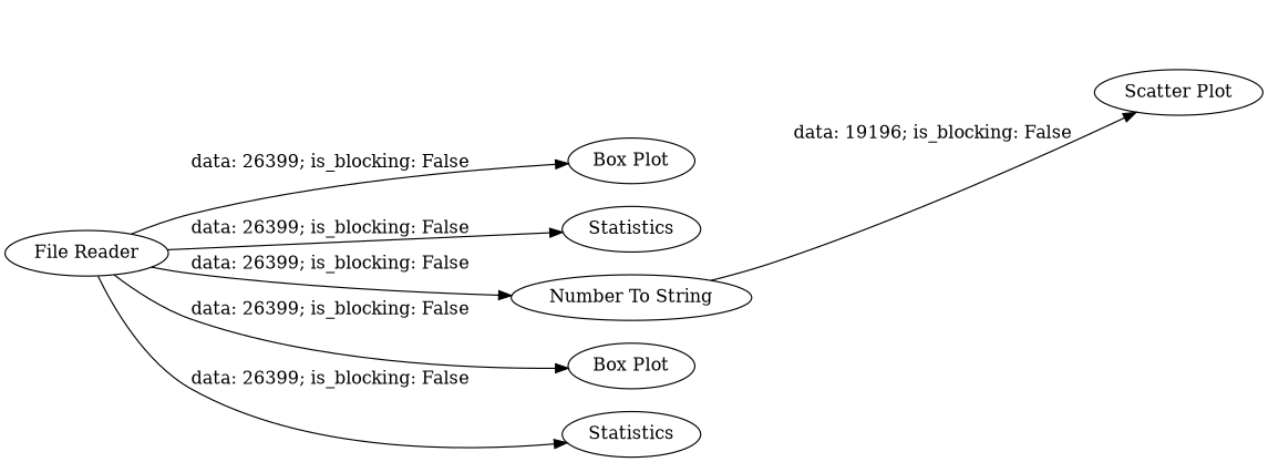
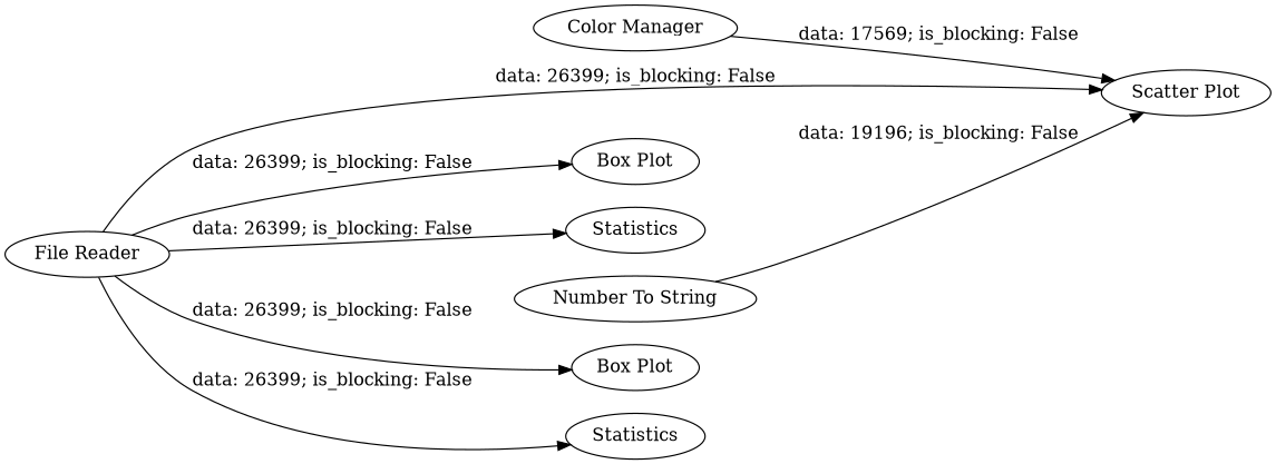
  digraph {
    rankdir=LR
+   n1 [label="Color Manager"]
    n2 [label="Scatter Plot"]
    n3 [label="Box Plot"]
    n4 [label=Statistics]
    n5 [label="Number To String"]
    n6 [label="Box Plot"]
    n7 [label="File Reader"]
    n8 [label=Statistics]
+   n1 -> n2 [label="data: 17569; is_blocking: False"]
    n5 -> n2 [label="data: 19196; is_blocking: False"]
    n7 -> n3 [label="data: 26399; is_blocking: False"]
    n7 -> n4 [label="data: 26399; is_blocking: False"]
-   n7 -> n5 [label="data: 26399; is_blocking: False"]
+   n7 -> n2 [label="data: 26399; is_blocking: False"]
    n7 -> n6 [label="data: 26399; is_blocking: False"]
    n7 -> n8 [label="data: 26399; is_blocking: False"]
  }
